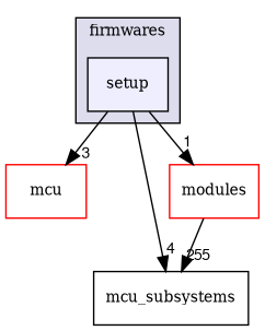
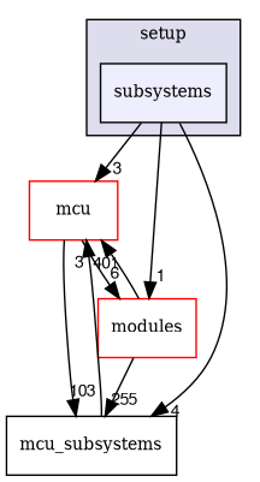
  digraph {
    compound=true
    fontname="DejaVu Serif"
    node [fillcolor=white fontname="DejaVu Serif" fontsize=10 shape=box style=filled]
    edge [fontname="DejaVu Serif" headlabel=3 labeldistance=1.5 labelfontname=FreeSans labelfontsize=10]
-   n1 [fillcolor="#eeeeff" label=setup pencolor=black]
+   n1 [fillcolor="#eeeeff" label=subsystems pencolor=black]
    n2 [color=red label=mcu]
    n3 [label=mcu_subsystems fillcolor="" style=""]
    n4 [color=red label=modules]
    subgraph cluster_1 {
      bgcolor="#ddddee"
      fontsize=10
-     label=firmwares
+     label=setup
      pencolor=black
      n1
    }
    n1 -> n2
    n1 -> n3 [headlabel=4]
    n1 -> n4 [headlabel=1]
+   n2 -> n3 [headlabel=103]
+   n2 -> n4 [headlabel=6]
+   n3 -> n2
+   n4 -> n2 [headlabel=401]
    n4 -> n3 [headlabel=255]
  }
